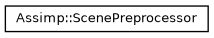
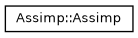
  digraph {
    rankdir=LR
-   n1 [color=black fillcolor=white fontname=Helvetica fontsize=10 height=0.2 label="Assimp::ScenePreprocessor" shape=record style=filled width=0.4]
+   n1 [color=black fillcolor=white fontname=Helvetica fontsize=10 height=0.2 label="Assimp::Assimp" shape=record style=filled width=0.4]
  }
